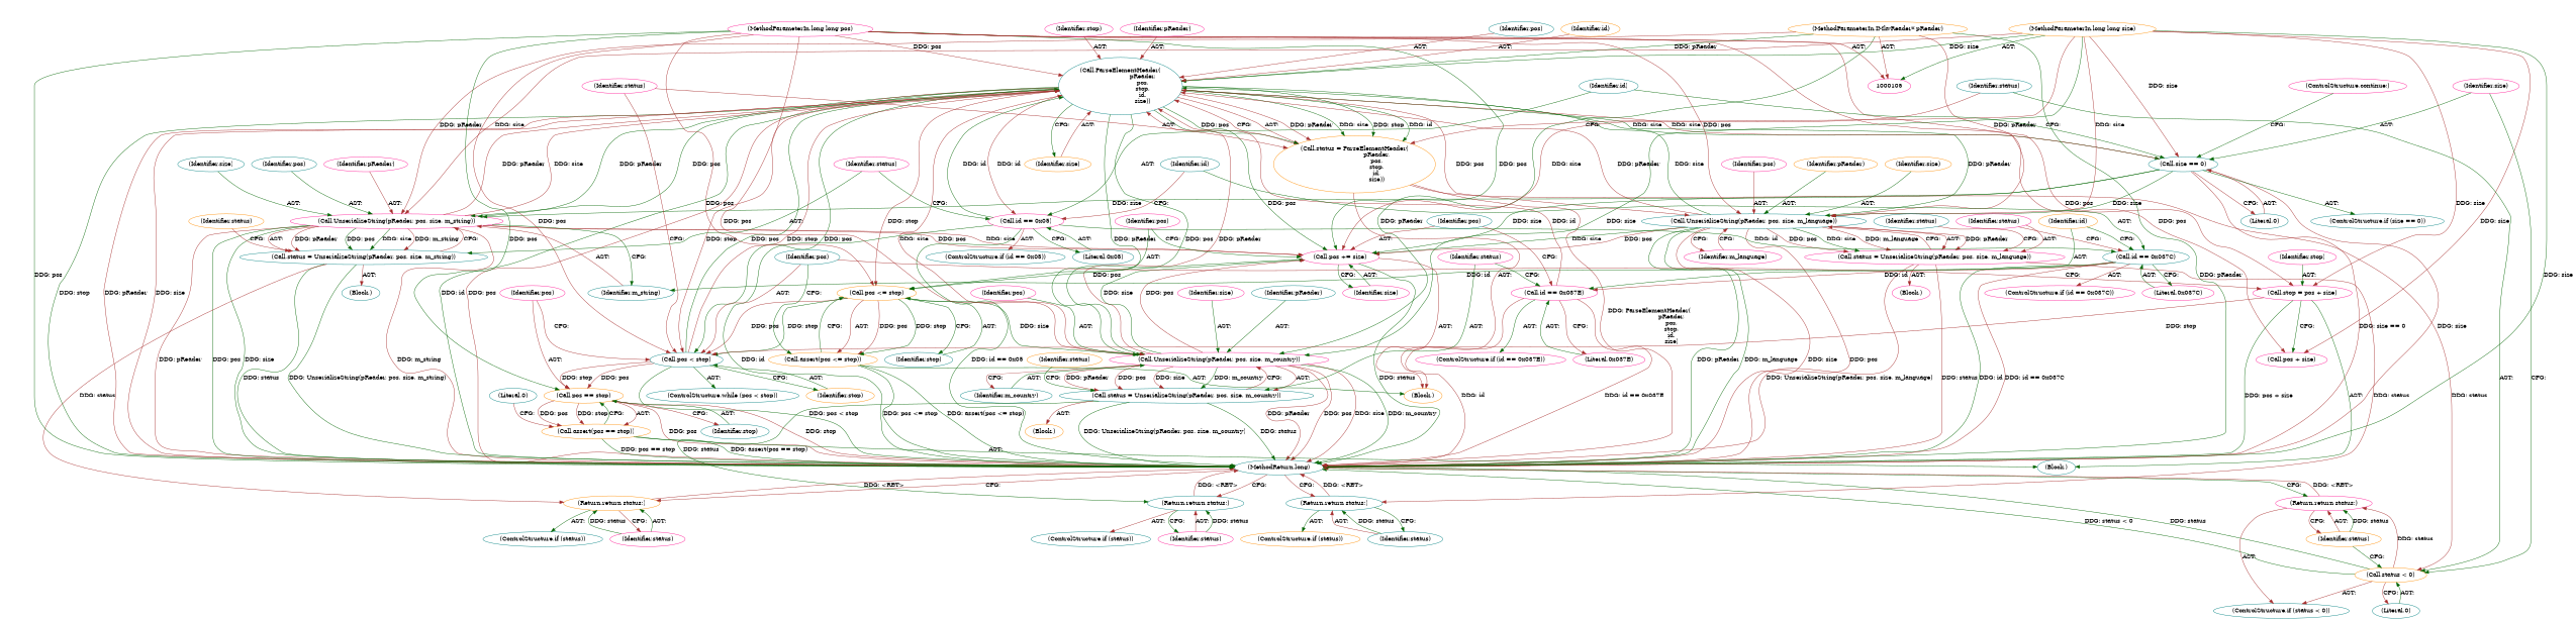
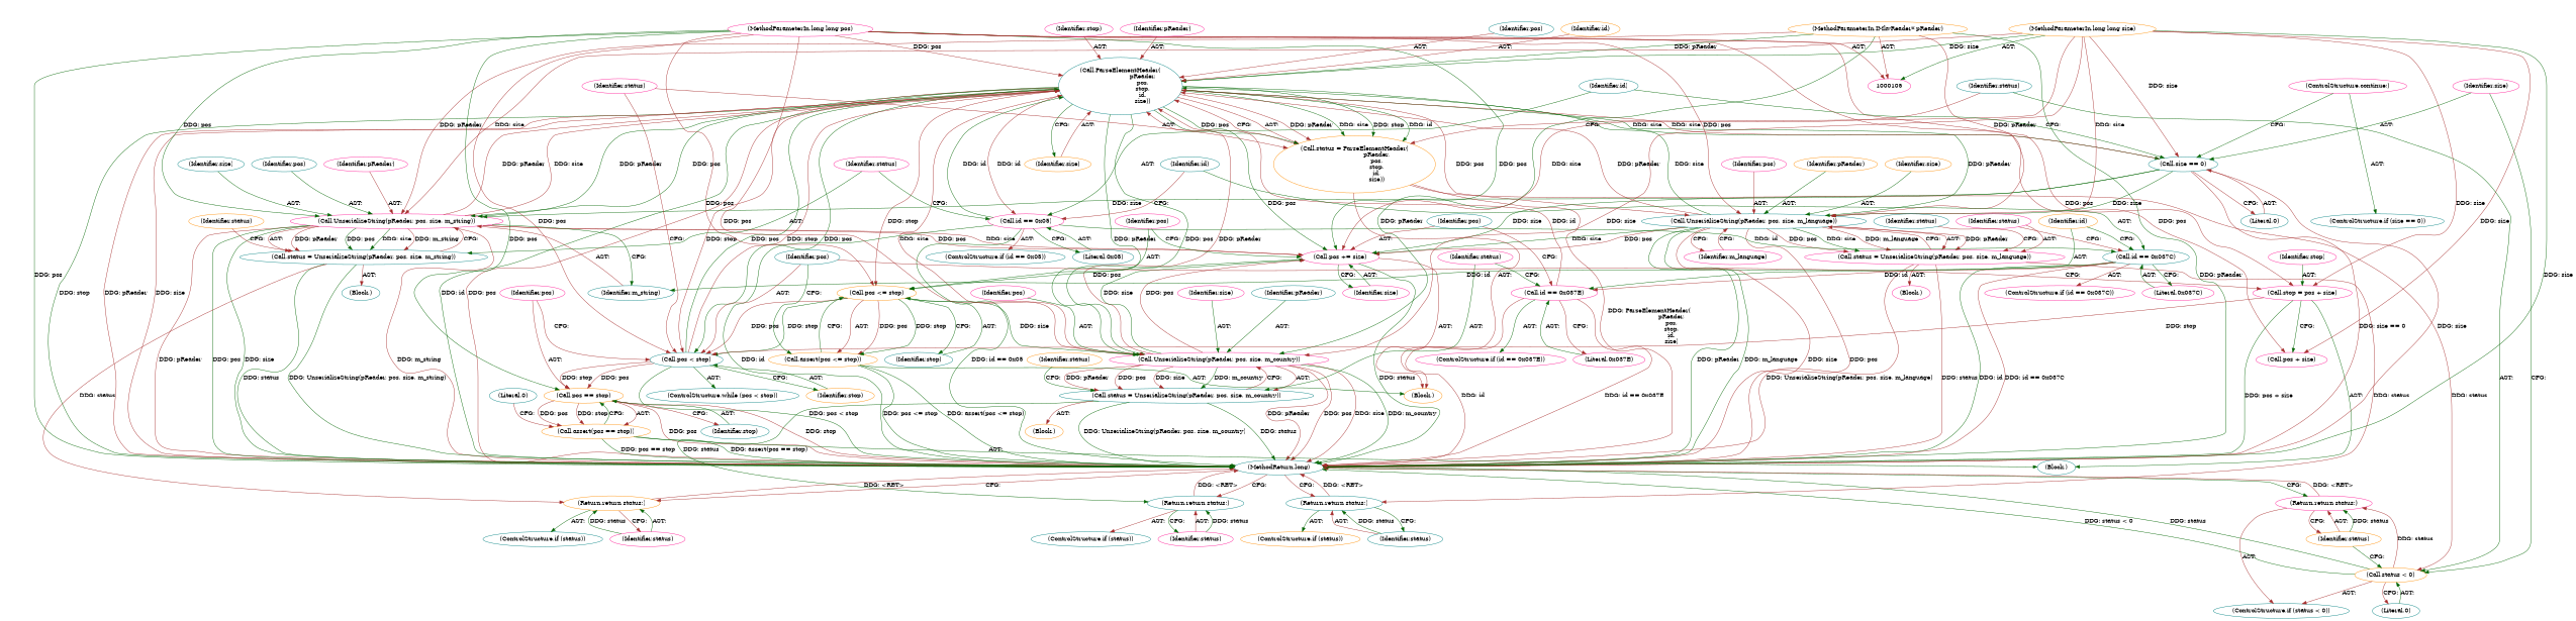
  digraph {
    node [color=teal]
    edge [color=brown]
    n1 [label="(Call,ParseElementHeader(\n                        pReader,\n                        pos,\n                        stop,\n                        id,\n                        size))"]
    n2 [label="(Call,UnserializeString(pReader, pos, size, m_language))"]
    n3 [color=deeppink label="(Call,UnserializeString(pReader, pos, size, m_country))"]
    n4 [label="(Call,size == 0)"]
    n5 [color=deeppink label="(Call,UnserializeString(pReader, pos, size, m_string))"]
    n6 [label="(Call,pos < stop)"]
    n7 [color=darkorange label="(Call,pos <= stop)"]
    n8 [color=deeppink label="(Call,pos += size)"]
    n9 [color=deeppink label="(Call,id == 0x05)"]
    n10 [color=darkorange label="(Call,status = ParseElementHeader(\n                        pReader,\n                        pos,\n                        stop,\n                        id,\n                        size))"]
    n11 [color=darkorange label="(Identifier,size)"]
    n12 [label="(MethodReturn,long)"]
    n13 [color=deeppink label="(Call,status = UnserializeString(pReader, pos, size, m_language))"]
    n14 [color=deeppink label="(Identifier,m_language)"]
    n15 [label="(Call,status = UnserializeString(pReader, pos, size, m_country))"]
-   n16 [label="(Identifier,m_country)"]
    n17 [label="(Literal,0)"]
    n18 [label="(ControlStructure,if (size == 0))"]
    n19 [label="(Call,status = UnserializeString(pReader, pos, size, m_string))"]
    n20 [label="(Identifier,m_string)"]
    n21 [color=darkorange label="(Call,pos == stop)"]
    n22 [color=darkorange label="(Identifier,stop)"]
    n23 [label="(ControlStructure,while (pos < stop))"]
    n24 [color=darkorange label="(Call,assert(pos <= stop))"]
    n25 [label="(Identifier,stop)"]
    n26 [color=darkorange label="(Block,)"]
    n27 [color=deeppink label="(Identifier,size)"]
    n28 [label="(Call,id == 0x037C)"]
    n29 [label="(Literal,0x05)"]
    n30 [label="(ControlStructure,if (id == 0x05))"]
    n31 [color=darkorange label="(Call,status < 0)"]
    n32 [color=deeppink label="(Return,return status;)"]
    n33 [color=darkorange label="(Return,return status;)"]
    n34 [label="(Return,return status;)"]
    n35 [label="(Return,return status;)"]
    n36 [color=deeppink label="(Block,)"]
    n37 [color=darkorange label="(Block,)"]
    n38 [color=darkorange label="(MethodParameterIn,IMkvReader* pReader)"]
    1000105 [color=deeppink]
    n40 [color=deeppink label="(MethodParameterIn,long long pos)"]
    n41 [color=deeppink label="(Call,stop = pos + size)"]
    n42 [color=deeppink label="(Call,pos + size)"]
    n43 [label="(Block,)"]
    n44 [color=darkorange label="(Call,assert(pos == stop))"]
    n45 [label="(Identifier,stop)"]
    n46 [color=darkorange label="(MethodParameterIn,long long size)"]
    n47 [label="(Block,)"]
    n48 [color=deeppink label="(Call,id == 0x037E)"]
    n49 [color=deeppink label="(ControlStructure,if (id == 0x037E))"]
    n50 [color=deeppink label="(Literal,0x037E)"]
    n51 [color=deeppink label="(ControlStructure,if (id == 0x037C))"]
    n52 [color=deeppink label="(Literal,0x037C)"]
    n53 [label="(ControlStructure,if (status < 0))"]
    n54 [label="(Literal,0)"]
    n55 [color=darkorange label="(Identifier,status)"]
    n56 [label="(ControlStructure,if (status))"]
    n57 [color=deeppink label="(Identifier,status)"]
    n58 [color=darkorange label="(ControlStructure,if (status))"]
    n59 [label="(Identifier,status)"]
    n60 [color=deeppink label="(Identifier,status)"]
    n61 [label="(ControlStructure,if (status))"]
    n62 [label="(Identifier,id)"]
    n63 [color=deeppink label="(Identifier,pos)"]
    n64 [color=deeppink label="(Identifier,stop)"]
    n65 [color=darkorange label="(Identifier,status)"]
    n66 [label="(Identifier,pos)"]
    n67 [label="(Identifier,pos)"]
    n68 [color=deeppink label="(Identifier,pos)"]
    n69 [color=deeppink label="(Identifier,size)"]
    n70 [color=deeppink label="(Identifier,status)"]
    n71 [color=deeppink label="(Identifier,size)"]
    n72 [color=darkorange label="(Identifier,pReader)"]
    n73 [color=deeppink label="(Identifier,pos)"]
    n74 [color=deeppink label="(Identifier,pReader)"]
    n75 [color=darkorange label="(Identifier,size)"]
    n76 [color=deeppink label="(Identifier,status)"]
    n77 [label="(Identifier,pos)"]
    n78 [label="(Identifier,status)"]
    n79 [label="(Identifier,status)"]
    n80 [color=deeppink label="(Identifier,pos)"]
    n81 [color=deeppink label="(Identifier,pReader)"]
    n82 [label="(Identifier,size)"]
    n83 [color=deeppink label="(Identifier,stop)"]
    n84 [color=darkorange label="(Identifier,id)"]
    n85 [label="(Identifier,id)"]
    n86 [color=deeppink label="(ControlStructure,continue;)"]
    n87 [label="(Literal,0)"]
    n88 [label="(Identifier,pReader)"]
    n89 [color=darkorange label="(Identifier,id)"]
    n90 [color=deeppink label="(Identifier,status)"]
    n91 [label="(Identifier,pos)"]
    n92 [color=deeppink label="(Identifier,status)"]
    n93 [color=darkorange label="(Identifier,status)"]
    n1 -> n2 [color=darkgreen label="DDG: pReader"]
    n1 -> n2 [label="DDG: pos"]
    n1 -> n3 [color=darkgreen label="DDG: pReader"]
    n1 -> n3 [color=darkgreen label="DDG: pos"]
    n1 -> n4 [color=darkgreen label="DDG: size"]
    n1 -> n5 [color=darkgreen label="DDG: pReader"]
    n1 -> n5 [color=darkgreen label="DDG: pos"]
    n1 -> n6 [color=darkgreen label="DDG: pos"]
    n1 -> n6 [label="DDG: stop"]
    n1 -> n7 [label="DDG: stop"]
    n1 -> n8 [color=darkgreen label="DDG: pos"]
    n1 -> n9 [label="DDG: id"]
    n1 -> n10 [label="AST: "]
    n1 -> n10 [label="DDG: pReader"]
    n1 -> n10 [color=darkgreen label="DDG: size"]
    n1 -> n10 [color=darkgreen label="DDG: stop"]
    n1 -> n10 [color=darkgreen label="DDG: id"]
    n1 -> n10 [color=darkgreen label="DDG: pos"]
    n1 -> n11 [color=darkgreen label="CFG: "]
    n1 -> n12 [label="DDG: pos"]
    n1 -> n12 [color=darkgreen label="DDG: id"]
    n1 -> n12 [color=darkgreen label="DDG: stop"]
    n1 -> n12 [label="DDG: pReader"]
    n1 -> n12 [label="DDG: size"]
    n2 -> n1 [label="DDG: pReader"]
    n2 -> n1 [color=darkgreen label="DDG: size"]
    n2 -> n8 [color=darkgreen label="DDG: size"]
    n2 -> n8 [label="DDG: pos"]
    n2 -> n12 [label="DDG: pos"]
    n2 -> n12 [color=darkgreen label="DDG: pReader"]
    n2 -> n12 [color=darkgreen label="DDG: m_language"]
    n2 -> n12 [label="DDG: size"]
    n2 -> n13 [label="AST: "]
    n2 -> n13 [label="DDG: pReader"]
    n2 -> n13 [label="DDG: pos"]
    n2 -> n13 [color=darkgreen label="DDG: size"]
    n2 -> n13 [label="DDG: m_language"]
    n2 -> n14 [label="CFG: "]
    n3 -> n1 [label="DDG: pReader"]
    n3 -> n1 [label="DDG: size"]
    n3 -> n8 [color=darkgreen label="DDG: size"]
    n3 -> n8 [label="DDG: pos"]
    n3 -> n12 [label="DDG: size"]
    n3 -> n12 [label="DDG: pReader"]
    n3 -> n12 [color=darkgreen label="DDG: m_country"]
    n3 -> n12 [label="DDG: pos"]
    n3 -> n15 [label="AST: "]
    n3 -> n15 [label="DDG: pReader"]
    n3 -> n15 [label="DDG: pos"]
    n3 -> n15 [label="DDG: size"]
    n3 -> n15 [color=darkgreen label="DDG: m_country"]
-   n3 -> n16 [label="CFG: "]
    n4 -> n1 [label="DDG: size"]
    n4 -> n2 [color=darkgreen label="DDG: size"]
    n4 -> n5 [color=darkgreen label="DDG: size"]
    n4 -> n8 [color=darkgreen label="DDG: size"]
    n4 -> n12 [label="DDG: size == 0"]
    n4 -> n12 [label="DDG: size"]
    n4 -> n17 [label="CFG: "]
-   n4 -> n18 [color=darkgreen label="AST: "]
+   n86 -> n18 [color=darkgreen label="AST: "]
    n5 -> n1 [label="DDG: pReader"]
    n5 -> n1 [label="DDG: size"]
    n5 -> n8 [label="DDG: size"]
    n5 -> n8 [label="DDG: pos"]
    n5 -> n12 [label="DDG: m_string"]
    n5 -> n12 [label="DDG: pReader"]
    n5 -> n12 [color=darkgreen label="DDG: pos"]
    n5 -> n12 [color=darkgreen label="DDG: size"]
    n5 -> n19 [label="AST: "]
    n5 -> n19 [label="DDG: pReader"]
    n5 -> n19 [color=darkgreen label="DDG: pos"]
    n5 -> n19 [color=darkgreen label="DDG: size"]
    n5 -> n19 [label="DDG: m_string"]
    n5 -> n20 [color=darkgreen label="CFG: "]
    n6 -> n1 [color=darkgreen label="DDG: pos"]
    n6 -> n1 [label="DDG: stop"]
    n6 -> n12 [color=darkgreen label="DDG: pos < stop"]
    n6 -> n21 [label="DDG: pos"]
    n6 -> n21 [label="DDG: stop"]
    n6 -> n22 [color=darkgreen label="CFG: "]
    n6 -> n23 [color=darkgreen label="AST: "]
    n7 -> n3 [color=darkgreen label="DDG: size"]
    n7 -> n6 [label="DDG: pos"]
    n7 -> n6 [color=darkgreen label="DDG: stop"]
    n7 -> n24 [label="AST: "]
    n7 -> n24 [label="DDG: pos"]
    n7 -> n24 [color=darkgreen label="DDG: stop"]
    n7 -> n25 [color=darkgreen label="CFG: "]
    n8 -> n7 [color=darkgreen label="DDG: pos"]
    n8 -> n12 [color=darkgreen label="DDG: status"]
    n8 -> n26 [label="AST: "]
    n8 -> n27 [color=darkgreen label="CFG: "]
    n9 -> n1 [color=darkgreen label="DDG: id"]
    n9 -> n12 [color=darkgreen label="DDG: id == 0x05"]
    n9 -> n12 [color=darkgreen label="DDG: id"]
    n9 -> n28 [color=darkgreen label="DDG: id"]
    n9 -> n29 [color=darkgreen label="CFG: "]
    n9 -> n30 [label="AST: "]
    n10 -> n1 [label="CFG: "]
    n10 -> n12 [label="DDG: ParseElementHeader(\n                        pReader,\n                        pos,\n                        stop,\n                        id,\n                        size)"]
    n10 -> n26 [label="AST: "]
    n10 -> n31 [label="DDG: status"]
    n11 -> n1 [label="AST: "]
    n12 -> n32 [color=darkgreen label="CFG: "]
    n12 -> n33 [label="CFG: "]
    n12 -> n34 [label="CFG: "]
    n12 -> n35 [label="CFG: "]
    n13 -> n2 [label="CFG: "]
    n13 -> n12 [label="DDG: status"]
    n13 -> n12 [label="DDG: UnserializeString(pReader, pos, size, m_language)"]
    n13 -> n34 [label="DDG: status"]
    n13 -> n36 [label="AST: "]
    n14 -> n2 [label="CFG: "]
    n15 -> n3 [label="CFG: "]
    n15 -> n12 [color=darkgreen label="DDG: UnserializeString(pReader, pos, size, m_country)"]
    n15 -> n12 [color=darkgreen label="DDG: status"]
    n15 -> n35 [color=darkgreen label="DDG: status"]
    n15 -> n37 [label="AST: "]
-   n16 -> n3 [color=darkgreen label="AST: "]
    n17 -> n4 [label="AST: "]
    n19 -> n5 [label="CFG: "]
    n19 -> n12 [color=darkgreen label="DDG: status"]
    n19 -> n12 [color=darkgreen label="DDG: UnserializeString(pReader, pos, size, m_string)"]
    n19 -> n33 [label="DDG: status"]
    n19 -> n47 [label="AST: "]
    n20 -> n5 [label="AST: "]
    n21 -> n12 [label="DDG: stop"]
    n21 -> n12 [label="DDG: pos"]
    n21 -> n44 [label="AST: "]
    n21 -> n44 [label="DDG: pos"]
    n21 -> n44 [label="DDG: stop"]
    n21 -> n45 [label="CFG: "]
    n22 -> n6 [color=darkgreen label="AST: "]
    n24 -> n7 [color=darkgreen label="CFG: "]
    n24 -> n12 [color=darkgreen label="DDG: pos <= stop"]
    n24 -> n12 [color=darkgreen label="DDG: assert(pos <= stop)"]
    n24 -> n26 [color=darkgreen label="AST: "]
    n25 -> n7 [color=darkgreen label="AST: "]
    n27 -> n8 [color=darkgreen label="AST: "]
    n28 -> n12 [color=darkgreen label="DDG: id"]
    n28 -> n12 [label="DDG: id == 0x037C"]
    n28 -> n20 [color=darkgreen label="DDG: id"]
    n28 -> n48 [label="DDG: id"]
    n28 -> n51 [label="AST: "]
    n28 -> n52 [color=darkgreen label="CFG: "]
    n29 -> n9 [color=darkgreen label="AST: "]
    n31 -> n12 [color=darkgreen label="DDG: status < 0"]
    n31 -> n12 [color=darkgreen label="DDG: status"]
    n31 -> n32 [label="DDG: status"]
    n31 -> n53 [label="AST: "]
    n31 -> n54 [label="CFG: "]
    n32 -> n12 [label="DDG: <RET>"]
    n32 -> n53 [label="AST: "]
    n32 -> n55 [label="CFG: "]
    n33 -> n12 [label="DDG: <RET>"]
    n33 -> n56 [color=darkgreen label="AST: "]
    n33 -> n57 [label="CFG: "]
    n34 -> n12 [label="DDG: <RET>"]
    n34 -> n58 [color=darkgreen label="AST: "]
    n34 -> n59 [color=darkgreen label="CFG: "]
    n35 -> n12 [label="DDG: <RET>"]
    n35 -> n60 [color=darkgreen label="CFG: "]
    n35 -> n61 [label="AST: "]
    n38 -> n1 [color=darkgreen label="DDG: pReader"]
    n38 -> n2 [label="DDG: pReader"]
    n38 -> n3 [color=darkgreen label="DDG: pReader"]
    n38 -> n5 [label="DDG: pReader"]
    n38 -> n12 [color=darkgreen label="DDG: pReader"]
    n38 -> 1000105 [label="AST: "]
    n40 -> n1 [label="DDG: pos"]
    n40 -> n2 [label="DDG: pos"]
    n40 -> n3 [label="DDG: pos"]
+   n40 -> n5 [color=darkgreen label="DDG: pos"]
    n40 -> n6 [label="DDG: pos"]
    n40 -> n7 [label="DDG: pos"]
    n40 -> n8 [color=darkgreen label="DDG: pos"]
    n40 -> n12 [color=darkgreen label="DDG: pos"]
    n40 -> n21 [color=darkgreen label="DDG: pos"]
    n40 -> 1000105 [label="AST: "]
    n40 -> n41 [label="DDG: pos"]
    n40 -> n42 [label="DDG: pos"]
    n41 -> n6 [label="DDG: stop"]
    n41 -> n12 [color=darkgreen label="DDG: pos + size"]
    n41 -> n42 [color=darkgreen label="CFG: "]
    n41 -> n43 [color=darkgreen label="AST: "]
    n44 -> n12 [color=darkgreen label="DDG: pos == stop"]
    n44 -> n12 [color=darkgreen label="DDG: assert(pos == stop)"]
    n44 -> n21 [color=darkgreen label="CFG: "]
    n44 -> n43 [color=darkgreen label="AST: "]
    n45 -> n21 [color=darkgreen label="AST: "]
    n46 -> n1 [color=darkgreen label="DDG: size"]
    n46 -> n2 [label="DDG: size"]
-   n46 -> n3 [color=darkgreen label="DDG: size"]
+   n46 -> n3 [label="DDG: size"]
    n46 -> n4 [label="DDG: size"]
    n46 -> n5 [label="DDG: size"]
    n46 -> n8 [label="DDG: size"]
    n46 -> n12 [color=darkgreen label="DDG: size"]
    n46 -> 1000105 [color=darkgreen label="AST: "]
    n46 -> n41 [label="DDG: size"]
    n46 -> n42 [label="DDG: size"]
    n48 -> n1 [label="DDG: id"]
    n48 -> n12 [label="DDG: id"]
    n48 -> n12 [label="DDG: id == 0x037E"]
    n48 -> n49 [color=darkgreen label="AST: "]
    n48 -> n50 [label="CFG: "]
    n50 -> n48 [color=darkgreen label="AST: "]
    n52 -> n28 [color=darkgreen label="AST: "]
    n54 -> n31 [color=darkgreen label="AST: "]
    n55 -> n31 [color=darkgreen label="CFG: "]
    n55 -> n32 [label="AST: "]
    n55 -> n32 [color=darkgreen label="DDG: status"]
    n57 -> n33 [color=darkgreen label="AST: "]
    n57 -> n33 [color=darkgreen label="DDG: status"]
    n59 -> n34 [label="AST: "]
    n59 -> n34 [color=darkgreen label="DDG: status"]
    n60 -> n35 [label="AST: "]
    n60 -> n35 [color=darkgreen label="DDG: status"]
    n62 -> n9 [label="CFG: "]
    n62 -> n28 [color=darkgreen label="AST: "]
    n63 -> n6 [label="CFG: "]
    n63 -> n21 [label="AST: "]
    n64 -> n1 [label="AST: "]
    n65 -> n19 [label="CFG: "]
    n66 -> n5 [color=darkgreen label="AST: "]
    n67 -> n8 [label="AST: "]
    n67 -> n48 [label="CFG: "]
    n68 -> n3 [color=darkgreen label="AST: "]
    n69 -> n3 [color=darkgreen label="AST: "]
    n70 -> n15 [color=darkgreen label="AST: "]
    n70 -> n48 [color=darkgreen label="CFG: "]
    n71 -> n4 [color=darkgreen label="AST: "]
    n71 -> n31 [color=darkgreen label="CFG: "]
    n72 -> n2 [color=darkgreen label="AST: "]
    n73 -> n7 [color=darkgreen label="AST: "]
    n73 -> n8 [color=darkgreen label="CFG: "]
    n74 -> n1 [label="AST: "]
    n75 -> n2 [color=darkgreen label="AST: "]
    n76 -> n13 [label="AST: "]
    n76 -> n28 [label="CFG: "]
    n77 -> n1 [label="AST: "]
    n78 -> n13 [label="CFG: "]
    n79 -> n10 [label="CFG: "]
    n79 -> n31 [color=darkgreen label="AST: "]
    n80 -> n2 [label="AST: "]
    n81 -> n5 [label="AST: "]
    n82 -> n5 [color=darkgreen label="AST: "]
    n83 -> n41 [color=darkgreen label="AST: "]
    n84 -> n28 [color=darkgreen label="CFG: "]
    n84 -> n48 [color=darkgreen label="AST: "]
    n85 -> n4 [color=darkgreen label="CFG: "]
    n85 -> n9 [color=darkgreen label="AST: "]
    n86 -> n4 [color=darkgreen label="CFG: "]
    n87 -> n44 [label="CFG: "]
    n88 -> n3 [color=darkgreen label="AST: "]
    n89 -> n1 [label="AST: "]
    n90 -> n9 [color=darkgreen label="CFG: "]
    n90 -> n19 [color=darkgreen label="AST: "]
    n91 -> n6 [label="AST: "]
    n91 -> n24 [color=darkgreen label="CFG: "]
    n91 -> n41 [label="CFG: "]
    n92 -> n6 [label="CFG: "]
    n92 -> n10 [label="AST: "]
    n93 -> n15 [color=darkgreen label="CFG: "]
  }
